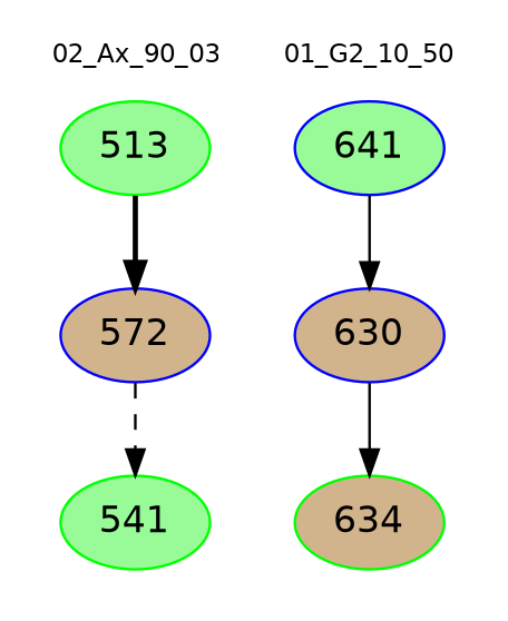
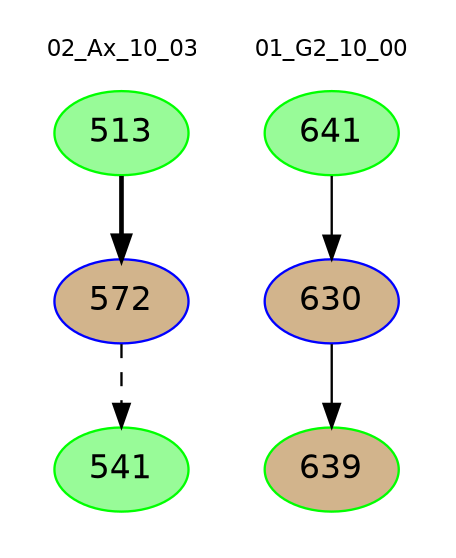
  digraph {
    fontname="DejaVu Sans"
    node [color=green fillcolor=palegreen fontname="DejaVu Sans" style=filled]
    edge [color=black fontname="DejaVu Sans" style=solid]
    n1 [label=513]
    n2 [color=blue fillcolor=tan label=572]
    n3 [label=541]
-   n4 [color=blue label=641]
+   n4 [label=641]
    n5 [color=blue fillcolor=tan label=630]
-   n6 [fillcolor=tan label=634]
+   n6 [fillcolor=tan label=639]
    subgraph cluster_1 {
      color=white
      fontsize=10
-     label="02_Ax_90_03"
+     label="02_Ax_10_03"
      n1
      n2
      n3
    }
    subgraph cluster_2 {
      color=white
      fontsize=10
-     label="01_G2_10_50"
+     label="01_G2_10_00"
      n4
      n5
      n6
    }
    n1 -> n2 [style=bold]
    n2 -> n3 [style=dashed]
    n4 -> n5
    n5 -> n6
  }
